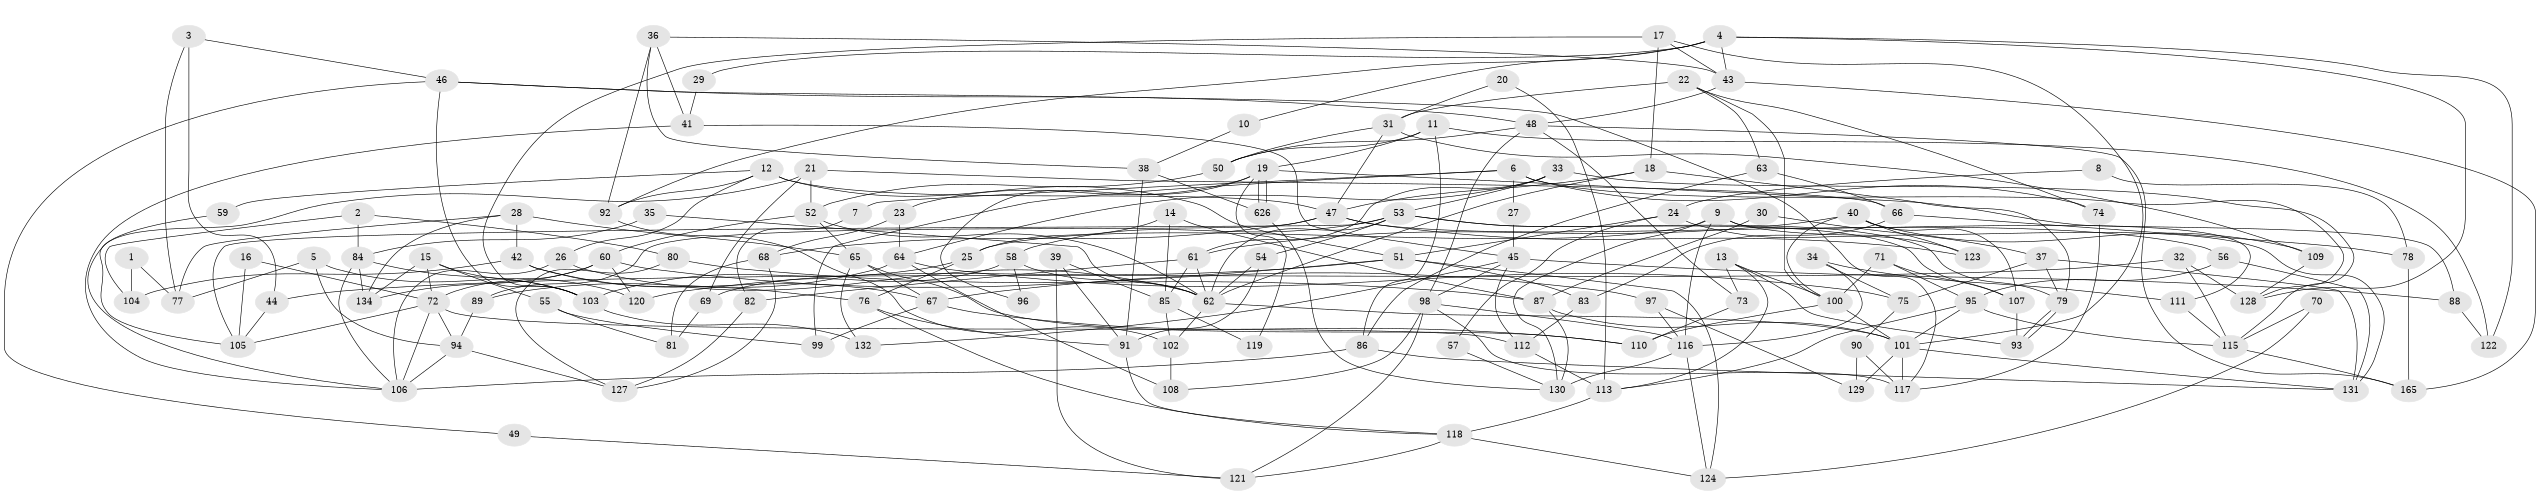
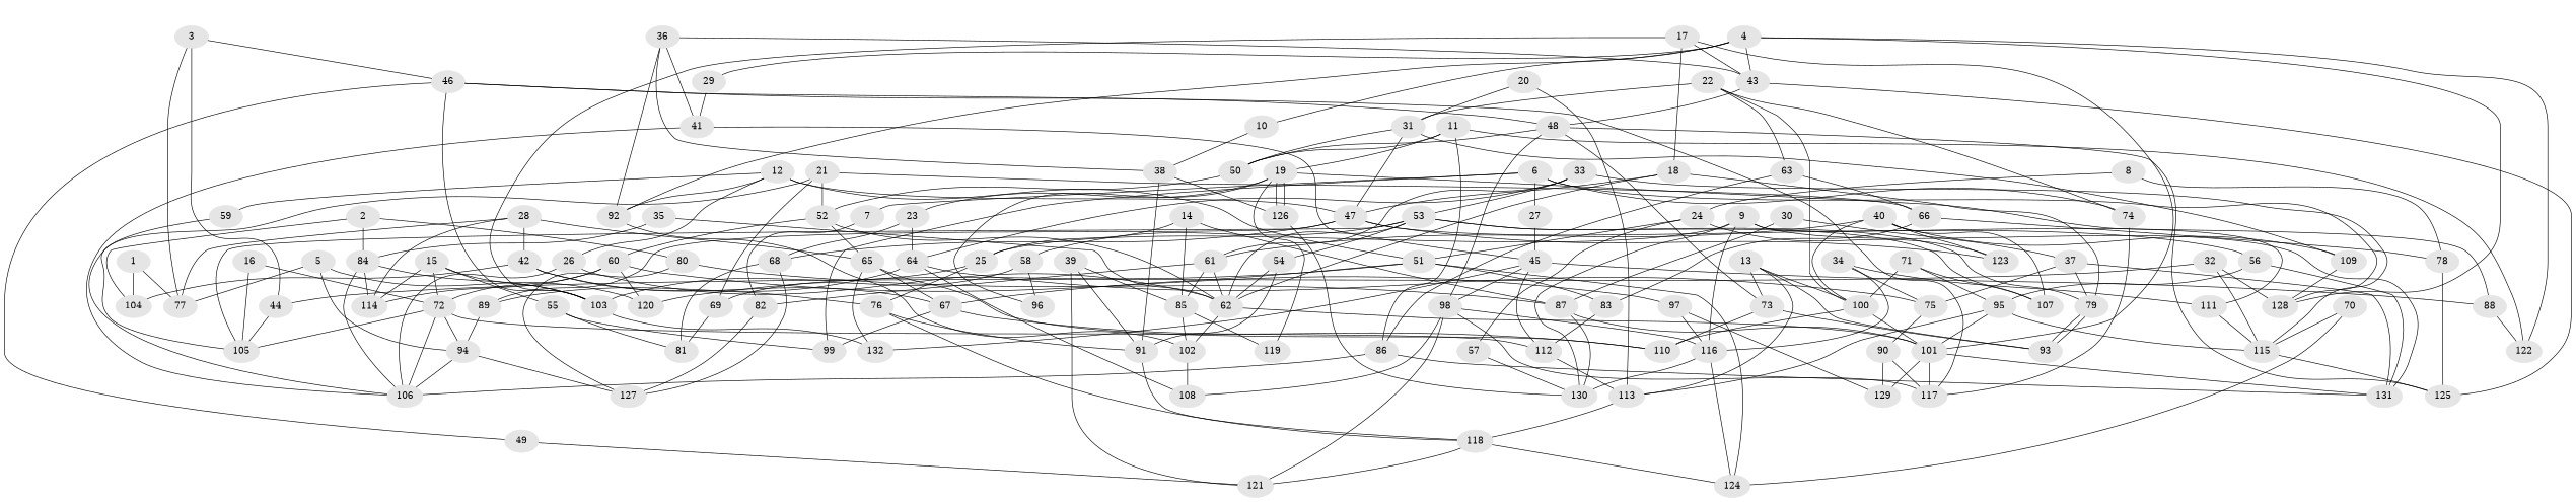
  graph {
    node [color=gray90 style=filled]
    1
    77
    104
    2
    80
    84
    87
    127
    103
-   114 [label=134]
+   114
    106
    3
    44
    46
    105
    48
    49
    117
    4
    10
    29
    43
    92
    122
    128
    38
    41
-   125 [label=165]
+   125
    102
    5
    94
    120
    6
    7
    27
    74
    99
    82
    45
    8
    24
    78
    51
    57
    123
    9
    25
    111
    116
    130
    131
    76
    115
    124
-   126 [label=626]
+   126
    91
    11
    19
    50
    86
    23
    88
    96
    119
    52
    12
    26
    47
    59
    62
    68
    56
    89
    67
    83
    13
    73
    93
    100
    113
    110
    101
    118
    14
    85
    15
    55
    72
    81
    112
    132
    16
    17
    18
    79
    129
    64
    20
    31
    109
    21
    66
    69
    65
    60
    22
    63
    75
    108
    98
    28
    42
    30
    37
    32
    33
    53
    61
    107
    54
    58
    34
    90
    35
    36
    39
    121
    40
    95
    97
    70
    71
    1 -- 77
    1 -- 104
    2 -- 104
    2 -- 80
    2 -- 84
    80 -- 87
    80 -- 127
    84 -- 103
    84 -- 114
    84 -- 106
    87 -- 130
    87 -- 101
    103 -- 132
    3 -- 77
    3 -- 44
    3 -- 46
    44 -- 105
    46 -- 103
    46 -- 48
    46 -- 49
    46 -- 117
    48 -- 125
    48 -- 50
    48 -- 73
    48 -- 98
    49 -- 121
    4 -- 10
    4 -- 29
    4 -- 43
    4 -- 92
    4 -- 122
    4 -- 128
    10 -- 38
    29 -- 41
    43 -- 48
    43 -- 125
    92 -- 102
    38 -- 126
    38 -- 91
    41 -- 106
    41 -- 45
    102 -- 108
    5 -- 77
    5 -- 94
    5 -- 120
    94 -- 127
    94 -- 106
    6 -- 128
    6 -- 7
    6 -- 27
    6 -- 74
    6 -- 99
    7 -- 82
    27 -- 45
    74 -- 117
    82 -- 127
    45 -- 88
    45 -- 112
    45 -- 132
    45 -- 98
    8 -- 24
    8 -- 78
    24 -- 51
    24 -- 57
    24 -- 123
    78 -- 125
    51 -- 120
    51 -- 124
    51 -- 67
    51 -- 83
    57 -- 130
    9 -- 25
    9 -- 111
    9 -- 116
    9 -- 130
    9 -- 131
    25 -- 103
    25 -- 76
    111 -- 115
    116 -- 130
    116 -- 124
    76 -- 91
    76 -- 118
    115 -- 125
    126 -- 130
    91 -- 118
    11 -- 122
    11 -- 19
    11 -- 50
    11 -- 86
    19 -- 126
    19 -- 126
    19 -- 23
    19 -- 88
    19 -- 96
    19 -- 119
    50 -- 52
    86 -- 106
    86 -- 131
    23 -- 68
    23 -- 64
    88 -- 122
    52 -- 62
    52 -- 65
    52 -- 60
    12 -- 92
    12 -- 51
    12 -- 26
    12 -- 47
    12 -- 59
    26 -- 106
    26 -- 62
    47 -- 123
    47 -- 68
    47 -- 56
    47 -- 89
    59 -- 105
    62 -- 102
    62 -- 101
    68 -- 127
    68 -- 81
    56 -- 131
    56 -- 95
    89 -- 94
    67 -- 99
    67 -- 110
    83 -- 112
    13 -- 73
    13 -- 93
    13 -- 100
    13 -- 113
-   107 -- 93
+   73 -- 93
    73 -- 110
    100 -- 110
    100 -- 101
    113 -- 118
    101 -- 117
    101 -- 131
    101 -- 129
    118 -- 124
    118 -- 121
    14 -- 87
    14 -- 25
    14 -- 85
    85 -- 102
    85 -- 119
    15 -- 103
    15 -- 114
    15 -- 55
    15 -- 72
    55 -- 99
    55 -- 81
    72 -- 106
    72 -- 105
    72 -- 94
    72 -- 112
    112 -- 113
    16 -- 105
    16 -- 72
    17 -- 103
    17 -- 43
    17 -- 101
    17 -- 18
    18 -- 47
    18 -- 62
    18 -- 79
    79 -- 93
    79 -- 93
    64 -- 89
    64 -- 75
    64 -- 108
    20 -- 113
    20 -- 31
    31 -- 50
    31 -- 47
    31 -- 109
    109 -- 128
    21 -- 106
    21 -- 52
    21 -- 66
    21 -- 69
    66 -- 78
    66 -- 83
    69 -- 81
    65 -- 67
    65 -- 110
    65 -- 132
    60 -- 114
    60 -- 120
    60 -- 72
    60 -- 97
    22 -- 74
    22 -- 100
    22 -- 31
    22 -- 63
    63 -- 86
    63 -- 66
    75 -- 90
    98 -- 117
    98 -- 116
    98 -- 108
    98 -- 121
    28 -- 77
    28 -- 114
    28 -- 65
    28 -- 42
    42 -- 104
    42 -- 76
    42 -- 67
    30 -- 87
    30 -- 37
    37 -- 131
    37 -- 79
    37 -- 75
    32 -- 44
    32 -- 128
    32 -- 115
    33 -- 115
    33 -- 64
    33 -- 53
    33 -- 61
    53 -- 105
    53 -- 62
    53 -- 79
    53 -- 107
    53 -- 54
    53 -- 58
    61 -- 82
    61 -- 62
    61 -- 85
    54 -- 91
    54 -- 62
    58 -- 96
-   58 -- 62
    58 -- 69
    34 -- 111
    34 -- 116
    34 -- 75
    90 -- 117
    90 -- 129
    35 -- 84
    35 -- 62
    36 -- 43
    36 -- 92
    36 -- 38
    36 -- 41
    39 -- 91
    39 -- 85
    39 -- 121
    40 -- 123
    40 -- 100
    40 -- 109
    40 -- 61
    40 -- 107
    95 -- 115
    95 -- 113
    95 -- 101
    97 -- 116
    97 -- 129
    70 -- 115
    70 -- 124
    71 -- 100
    71 -- 107
    71 -- 95
  }
